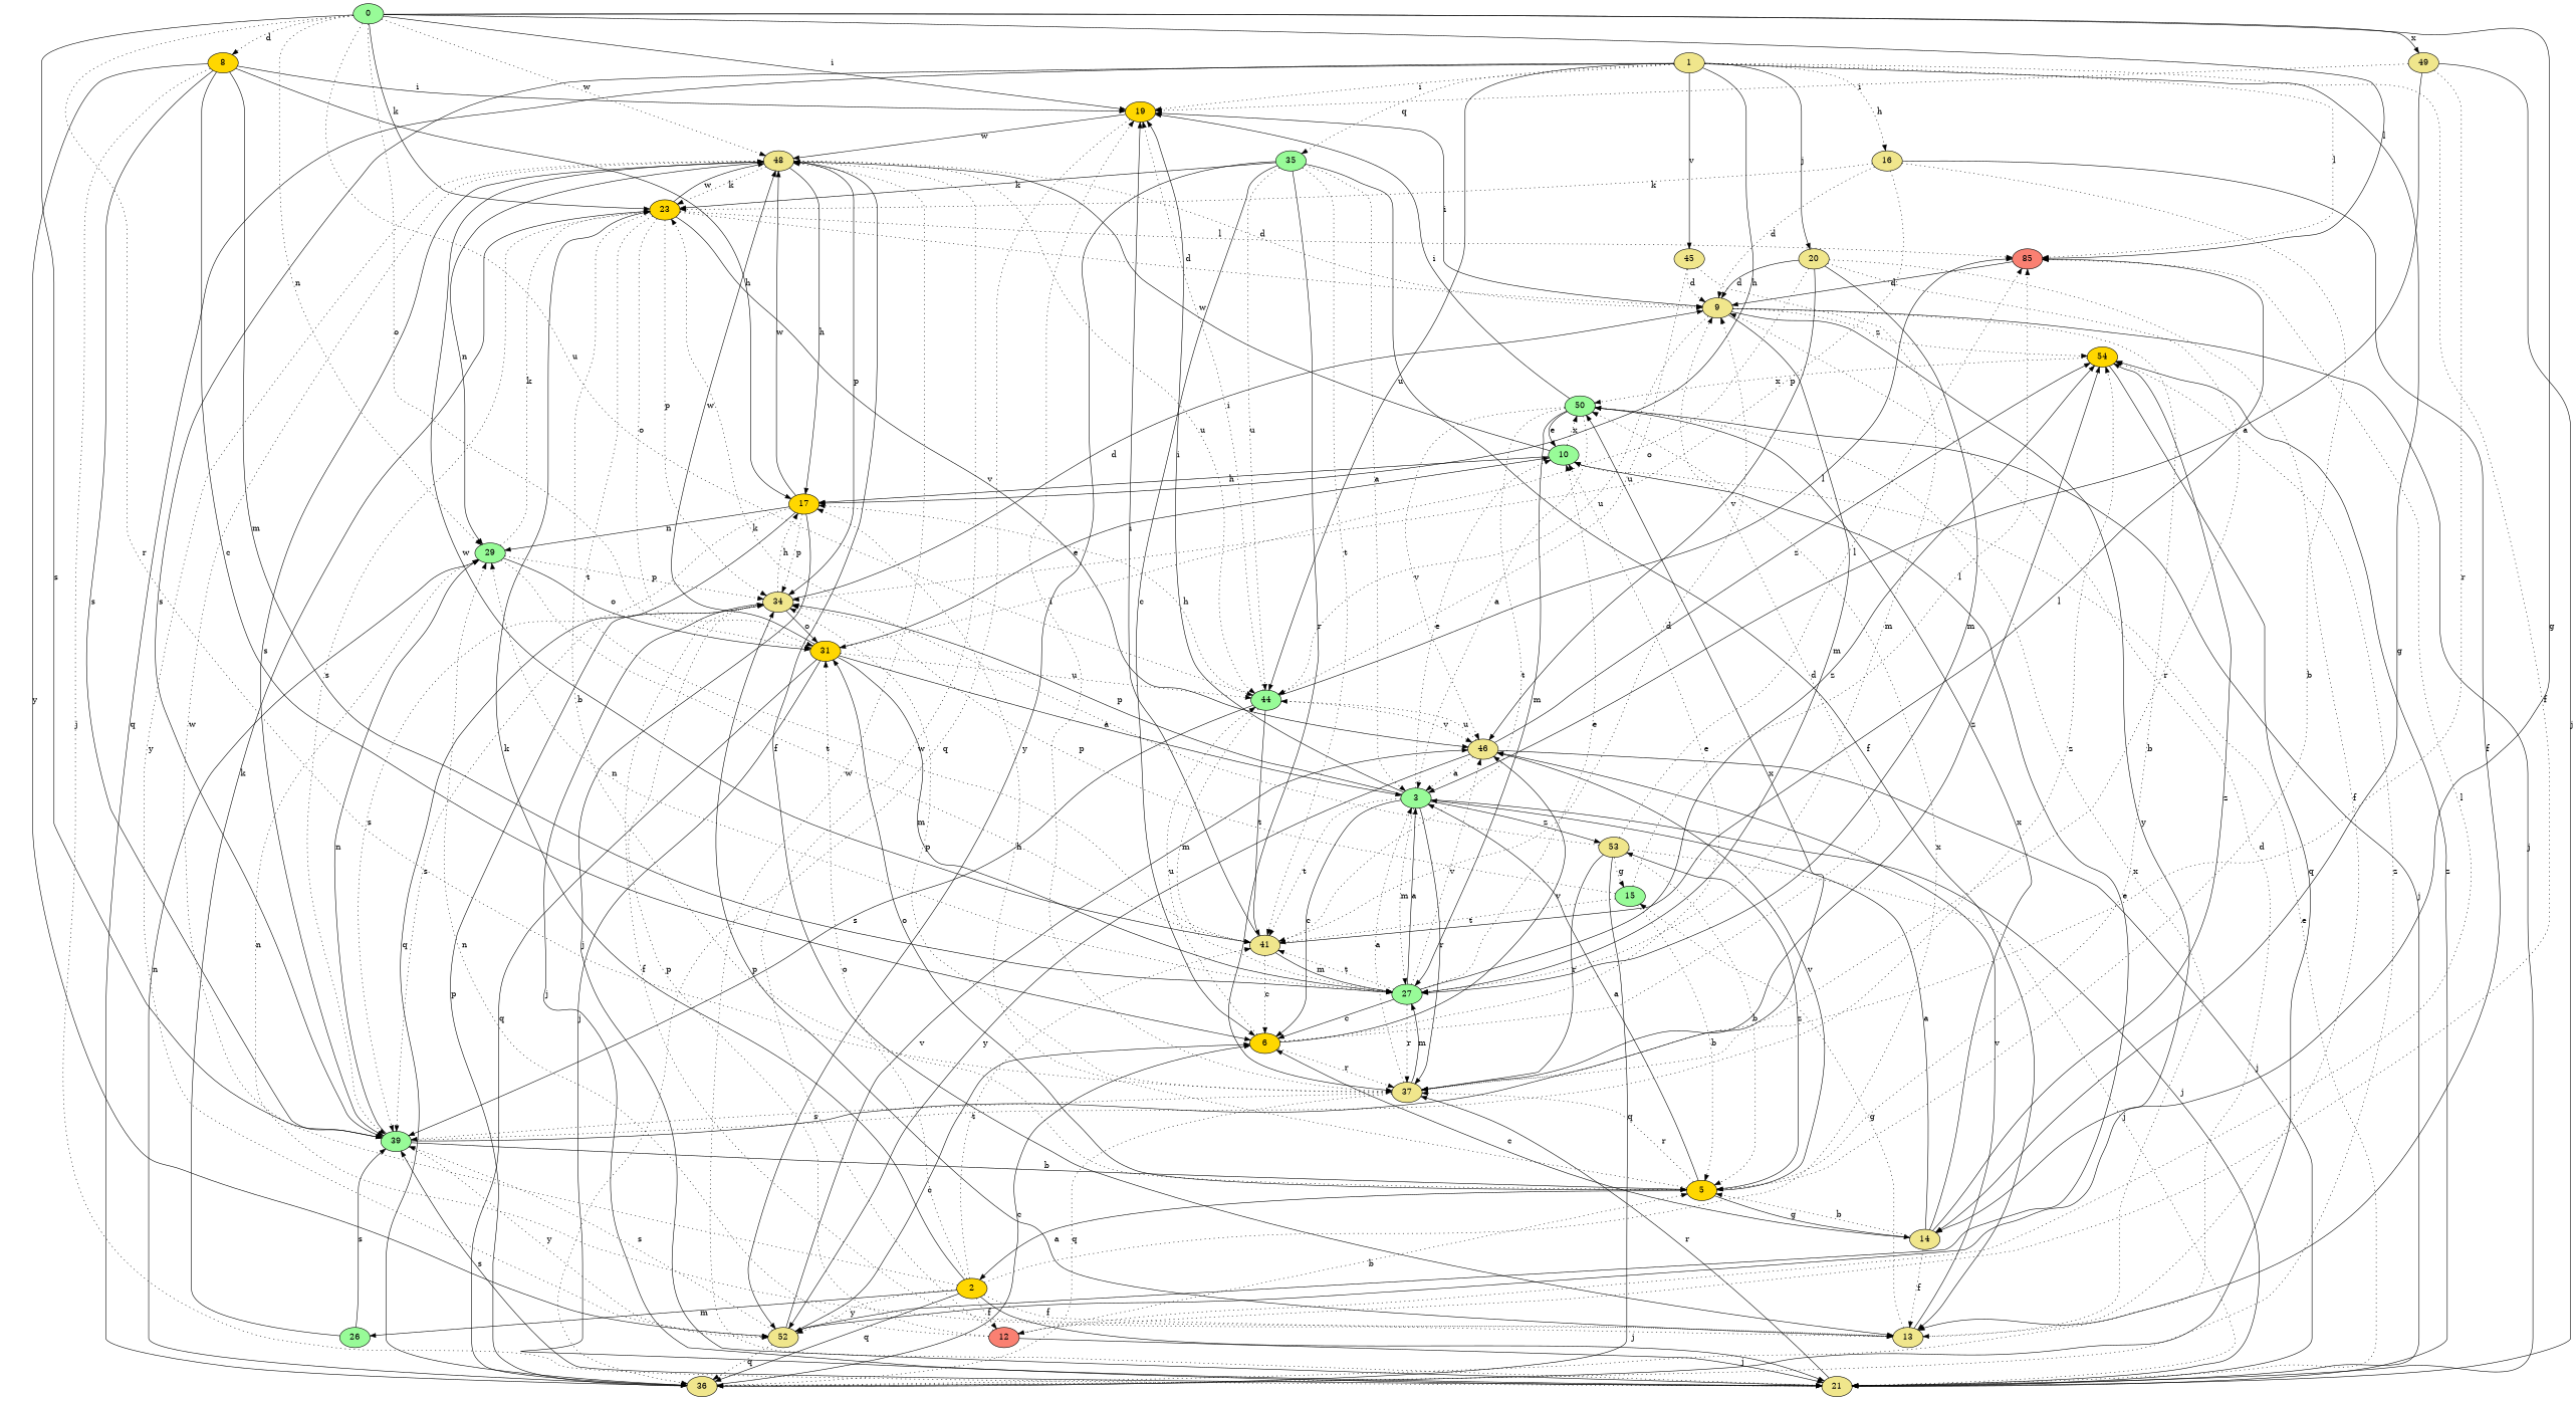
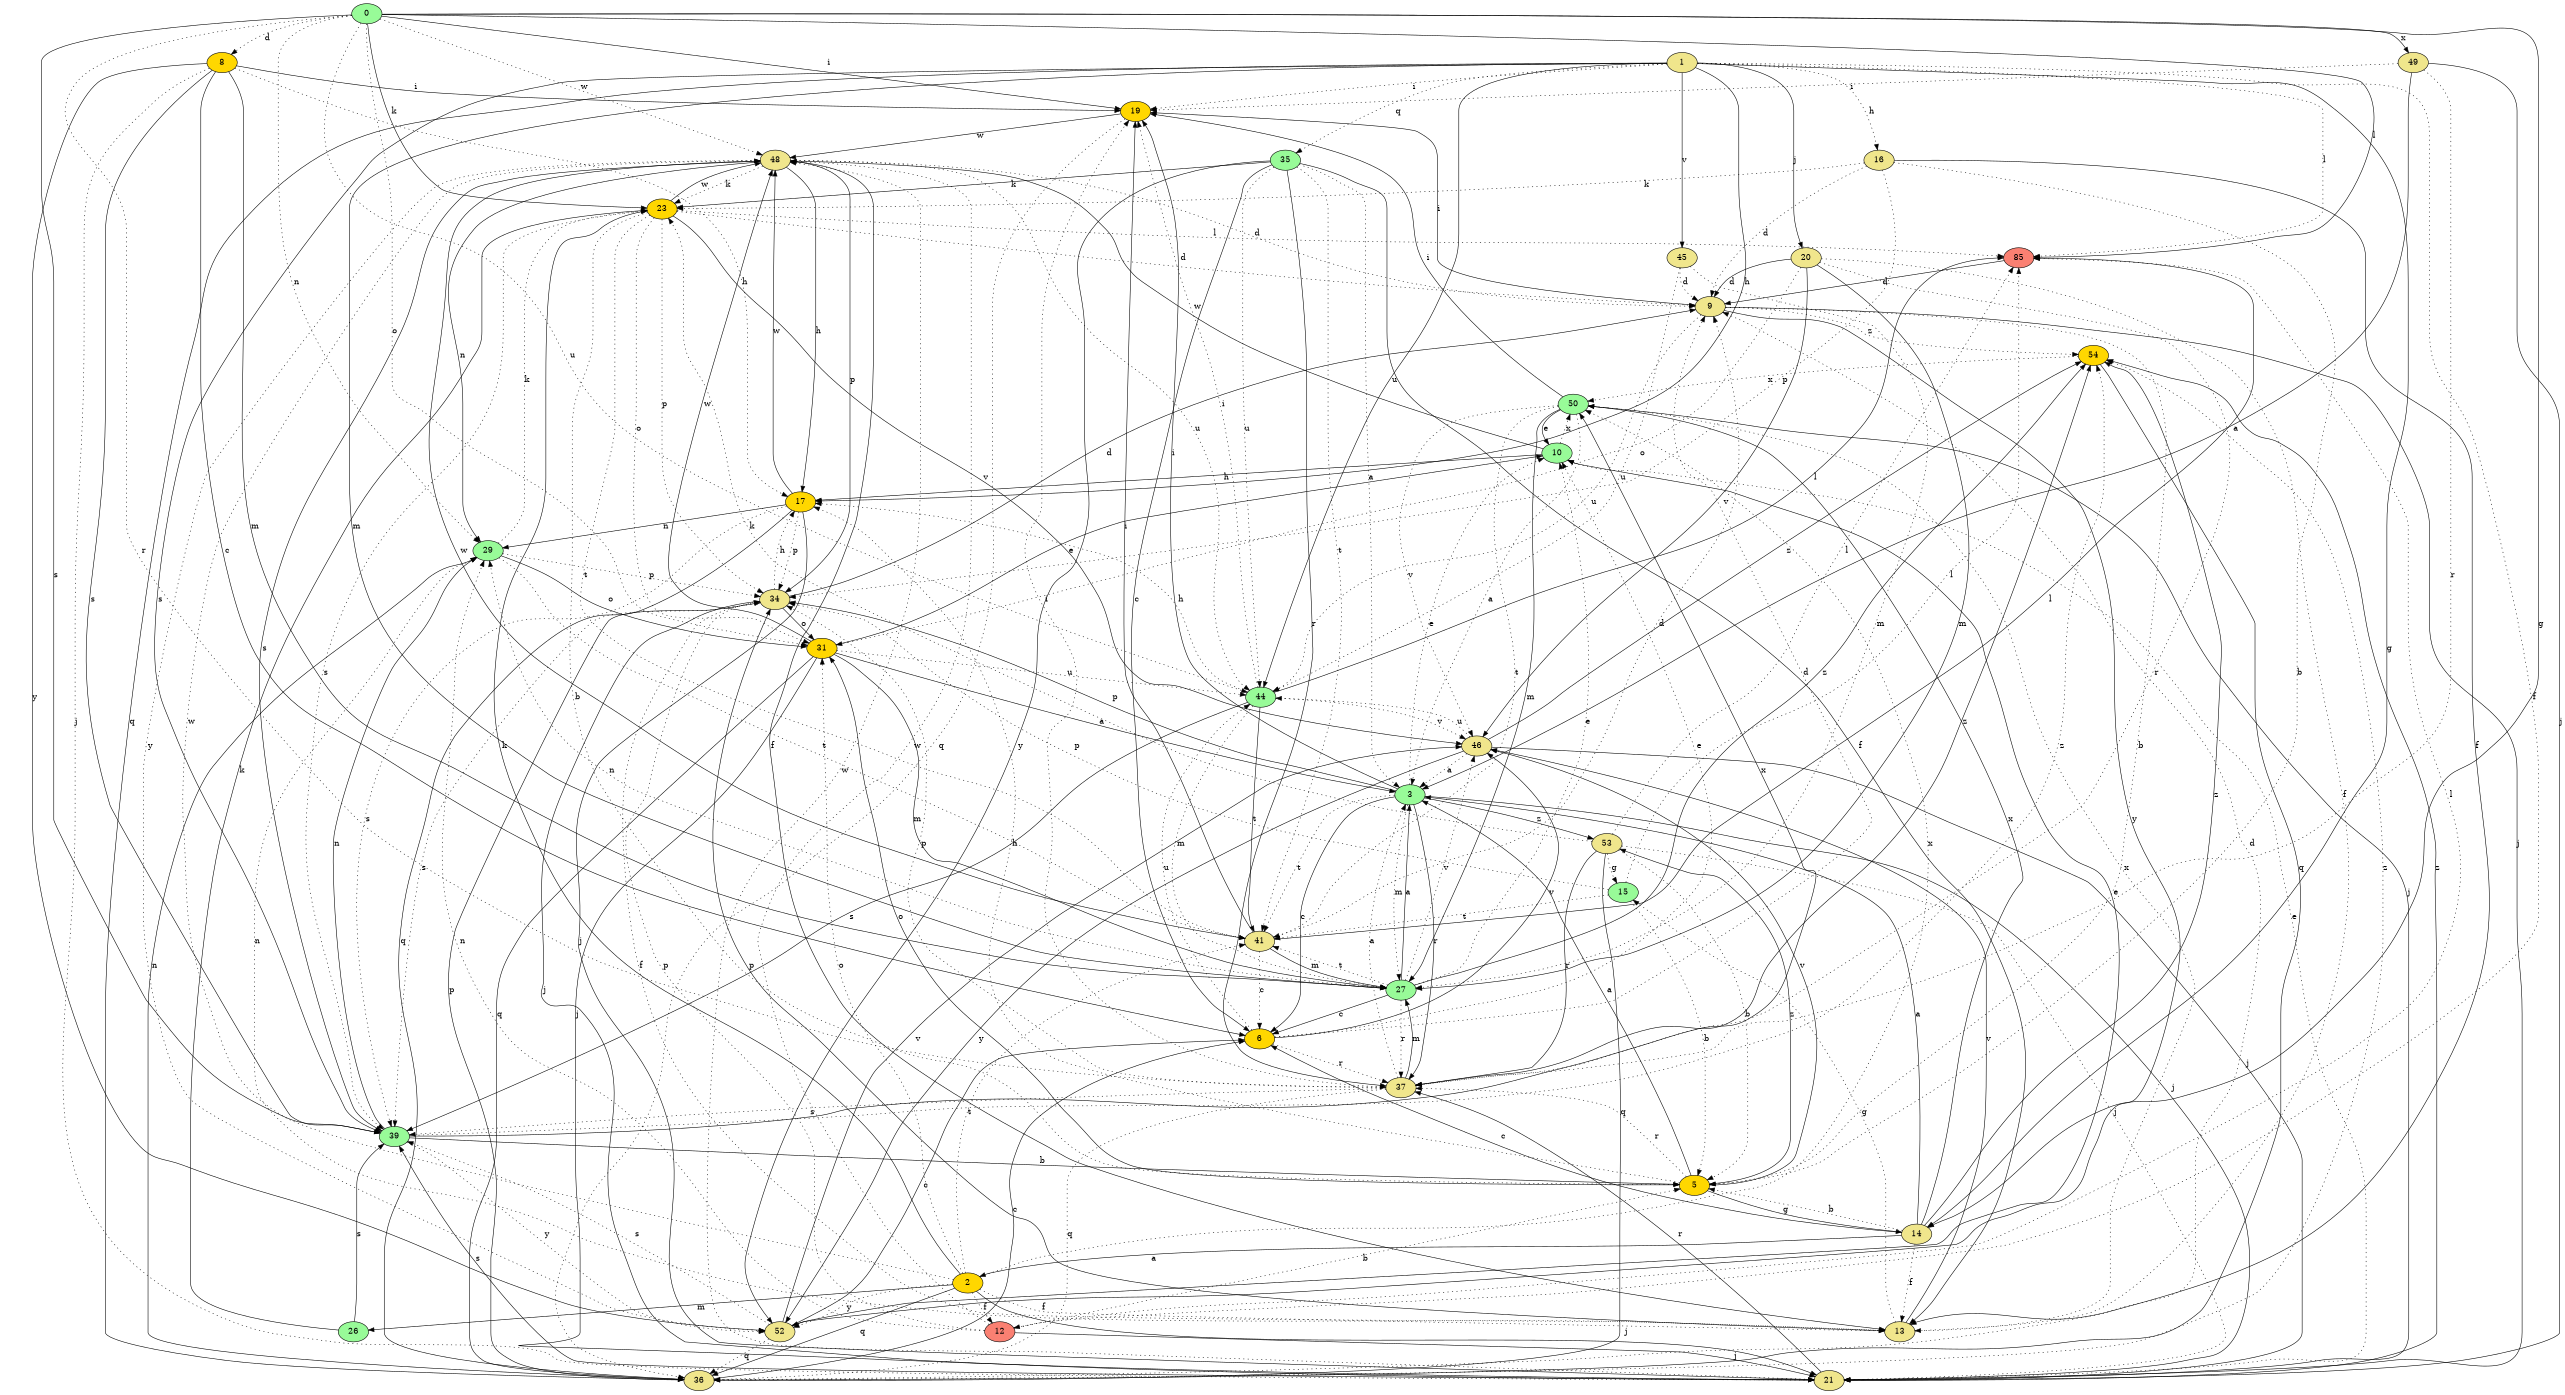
  strict digraph {
    node [fillcolor=khaki style=filled]
    edge [style=solid]
    0 [fillcolor=palegreen]
    8 [fillcolor=gold]
    14
    19 [fillcolor=gold]
    23 [fillcolor=gold]
    n6 [fillcolor=salmon label=85]
    29 [fillcolor=palegreen]
    31 [fillcolor=gold]
    37
    39 [fillcolor=palegreen]
    44 [fillcolor=palegreen]
    48
    49
    17 [fillcolor=gold]
    21
    52
    6 [fillcolor=gold]
    27 [fillcolor=palegreen]
    13
    50 [fillcolor=palegreen]
    3 [fillcolor=palegreen]
    5 [fillcolor=gold]
    54 [fillcolor=gold]
    36
    41
    34
    46
    9
    10 [fillcolor=palegreen]
    1
    12 [fillcolor=salmon]
    16
    20
    35 [fillcolor=palegreen]
    45
    2 [fillcolor=gold]
    26 [fillcolor=palegreen]
    15 [fillcolor=palegreen]
    53
    0 -> 8 [label=d style=dotted]
    0 -> 14 [label=g]
    0 -> 19 [label=i]
    0 -> 23 [label=k]
    0 -> n6 [label=l]
    0 -> 29 [label=n style=dotted]
    0 -> 31 [label=o style=dotted]
    0 -> 37 [label=r style=dotted]
    0 -> 39 [label=s]
    0 -> 44 [label=u style=dotted]
    0 -> 48 [label=w style=dotted]
    0 -> 49 [label=x]
    8 -> 19 [label=i]
    8 -> 39 [label=s]
-   8 -> 17 [label=h]
+   8 -> 17 [label=h style=dotted]
    8 -> 21 [label=j style=dotted]
    8 -> 52 [label=y]
    8 -> 6 [label=c]
    8 -> 27 [label=m]
    14 -> 6 [label=c]
    14 -> 13 [label=f style=dotted]
    14 -> 50 [label=x]
    14 -> 3 [label=a]
    14 -> 5 [label=b style=dotted]
    14 -> 54 [label=z]
    19 -> 48 [label=w]
    19 -> 36 [label=q style=dotted]
    23 -> n6 [label=l style=dotted]
    23 -> 31 [label=o style=dotted]
    23 -> 39 [label=s style=dotted]
    23 -> 48 [label=w]
    23 -> 5 [label=b style=dotted]
    23 -> 41 [label=t style=dotted]
    23 -> 34 [label=p style=dotted]
    23 -> 46 [label=v]
    23 -> 9 [label=d style=dotted]
    n6 -> 9 [label=d]
    29 -> 23 [label=k style=dotted]
    29 -> 31 [label=o]
    29 -> 41 [label=t style=dotted]
    29 -> 34 [label=p style=dotted]
    31 -> 44 [label=u style=dotted]
    31 -> 48 [label=w]
    31 -> 21 [label=j]
    31 -> 27 [label=m]
    31 -> 3 [label=a]
    31 -> 36 [label=q]
    31 -> 10 [label=e]
    37 -> 19 [label=i style=dotted]
    37 -> 39 [label=s style=dotted]
    37 -> 27 [label=m]
    37 -> 3 [label=a style=dotted]
    37 -> 54 [label=z]
    37 -> 36 [label=q style=dotted]
    37 -> 34 [label=p style=dotted]
    39 -> 29 [label=n]
    39 -> 52 [label=y style=dotted]
    39 -> 50 [label=x]
    39 -> 5 [label=b]
    39 -> 54 [label=z style=dotted]
    44 -> 19 [label=i style=dotted]
    44 -> n6 [label=l]
    44 -> 39 [label=s]
    44 -> 17 [label=h style=dotted]
    44 -> 27 [label=m style=dotted]
    44 -> 41 [label=t]
    44 -> 46 [label=v style=dotted]
    48 -> 23 [label=k style=dotted]
    48 -> 29 [label=n]
    48 -> 39 [label=s]
    48 -> 44 [label=u style=dotted]
    48 -> 17 [label=h]
    48 -> 52 [label=y style=dotted]
    48 -> 13 [label=f]
    48 -> 34 [label=p]
    48 -> 9 [label=d style=dotted]
    49 -> 19 [label=i style=dotted]
    49 -> 37 [label=r style=dotted]
    49 -> 21 [label=j]
    49 -> 3 [label=a]
    17 -> 29 [label=n]
    17 -> 39 [label=s style=dotted]
    17 -> 48 [label=w]
    17 -> 21 [label=j]
    17 -> 36 [label=q]
    17 -> 34 [label=p style=dotted]
    21 -> 37 [label=r]
    21 -> 39 [label=s]
    21 -> 48 [label=w style=dotted]
    21 -> 54 [label=z]
    21 -> 10 [label=e style=dotted]
    52 -> 39 [label=s style=dotted]
    52 -> 6 [label=c]
    52 -> 36 [label=q style=dotted]
    52 -> 46 [label=v]
    52 -> 10 [label=e]
    6 -> 37 [label=r style=dotted]
    6 -> 44 [label=u style=dotted]
    6 -> 46 [label=v]
    6 -> 9 [label=d style=dotted]
    6 -> 10 [label=e style=dotted]
    27 -> 29 [label=n style=dotted]
    27 -> 37 [label=r style=dotted]
    27 -> 6 [label=c]
    27 -> 3 [label=a]
    27 -> 54 [label=z]
    27 -> 41 [label=t style=dotted]
    27 -> 46 [label=v style=dotted]
    27 -> 10 [label=e style=dotted]
    13 -> 29 [label=n style=dotted]
    13 -> 50 [label=x style=dotted]
    13 -> 34 [label=p]
    13 -> 46 [label=v]
    13 -> 15 [label=g style=dotted]
    50 -> 19 [label=i]
    50 -> 21 [label=j]
    50 -> 27 [label=m]
    50 -> 3 [label=a style=dotted]
    50 -> 41 [label=t style=dotted]
    50 -> 46 [label=v style=dotted]
    50 -> 10 [label=e]
    3 -> 19 [label=i]
    3 -> 37 [label=r]
    3 -> 21 [label=j]
    3 -> 6 [label=c]
    3 -> 27 [label=m style=dotted]
    3 -> 41 [label=t style=dotted]
    3 -> 34 [label=p]
    3 -> 10 [label=e style=dotted]
    3 -> 53 [label=z]
    5 -> 14 [label=g]
    5 -> 31 [label=o]
    5 -> 37 [label=r style=dotted]
    5 -> 17 [label=h style=dotted]
    5 -> 3 [label=a]
    5 -> 46 [label=v]
-   5 -> 2 [label=a]
+   14 -> 2 [label=a]
    5 -> 53 [label=z]
    54 -> 50 [label=x style=dotted]
    54 -> 36 [label=q]
    36 -> 29 [label=n]
    36 -> 6 [label=c]
    36 -> 54 [label=z style=dotted]
    36 -> 34 [label=p]
    36 -> 9 [label=d style=dotted]
    41 -> 19 [label=i]
    41 -> n6 [label=l]
    41 -> 48 [label=w]
    41 -> 6 [label=c style=dotted]
    41 -> 27 [label=m]
    41 -> 9 [label=d style=dotted]
    34 -> 31 [label=o]
    34 -> 39 [label=s style=dotted]
    34 -> 17 [label=h style=dotted]
    34 -> 21 [label=j]
    34 -> 13 [label=f style=dotted]
    34 -> 9 [label=d]
    46 -> 44 [label=u style=dotted]
    46 -> 21 [label=j]
    46 -> 52 [label=y]
    46 -> 3 [label=a style=dotted]
    46 -> 54 [label=z]
    9 -> 19 [label=i]
    9 -> 44 [label=u style=dotted]
    9 -> 21 [label=j]
    9 -> 52 [label=y]
-   9 -> 27 [label=m]
+   1 -> 27 [label=m]
    9 -> 5 [label=b style=dotted]
    9 -> 54 [label=z style=dotted]
    10 -> 48 [label=w]
    10 -> 17 [label=h]
    10 -> 50 [label=x style=dotted]
    1 -> 14 [label=g]
    1 -> 19 [label=i style=dotted]
    1 -> n6 [label=l style=dotted]
    1 -> 39 [label=s]
    1 -> 44 [label=u]
    1 -> 17 [label=h]
    1 -> 36 [label=q]
    1 -> 12 [label=f style=dotted]
    1 -> 16 [label=h style=dotted]
    1 -> 20 [label=j]
    1 -> 35 [label=q style=dotted]
    1 -> 45 [label=v]
    12 -> n6 [label=l style=dotted]
    12 -> 29 [label=n style=dotted]
    12 -> 48 [label=w style=dotted]
    12 -> 21 [label=j]
    12 -> 5 [label=b style=dotted]
    12 -> 34 [label=p style=dotted]
    16 -> 23 [label=k style=dotted]
    16 -> 13 [label=f]
    16 -> 5 [label=b style=dotted]
    16 -> 34 [label=p style=dotted]
    16 -> 9 [label=d style=dotted]
    20 -> 31 [label=o style=dotted]
    20 -> 37 [label=r style=dotted]
    20 -> 27 [label=m]
    20 -> 13 [label=f style=dotted]
    20 -> 46 [label=v]
    20 -> 9 [label=d]
    35 -> 23 [label=k]
    35 -> 37 [label=r]
    35 -> 44 [label=u style=dotted]
    35 -> 52 [label=y]
    35 -> 6 [label=c]
    35 -> 13 [label=f]
    35 -> 3 [label=a style=dotted]
    35 -> 41 [label=t style=dotted]
    45 -> 44 [label=u style=dotted]
    45 -> 27 [label=m style=dotted]
    45 -> 9 [label=d style=dotted]
    2 -> 23 [label=k]
    2 -> 31 [label=o style=dotted]
    2 -> 48 [label=w style=dotted]
    2 -> 21 [label=j]
    2 -> 52 [label=y style=dotted]
    2 -> 13 [label=f style=dotted]
    2 -> 50 [label=x style=dotted]
    2 -> 36 [label=q]
    2 -> 41 [label=t style=dotted]
    2 -> 12 [label=f style=dotted]
    2 -> 26 [label=m]
    26 -> 23 [label=k]
    26 -> 39 [label=s]
    15 -> n6 [label=l style=dotted]
    15 -> 5 [label=b style=dotted]
    15 -> 41 [label=t style=dotted]
    15 -> 34 [label=p style=dotted]
    53 -> 23 [label=k style=dotted]
    53 -> n6 [label=l style=dotted]
    53 -> 37 [label=r]
    53 -> 21 [label=j style=dotted]
    53 -> 5 [label=b style=dotted]
    53 -> 36 [label=q]
    53 -> 15 [label=g style=dotted]
  }
